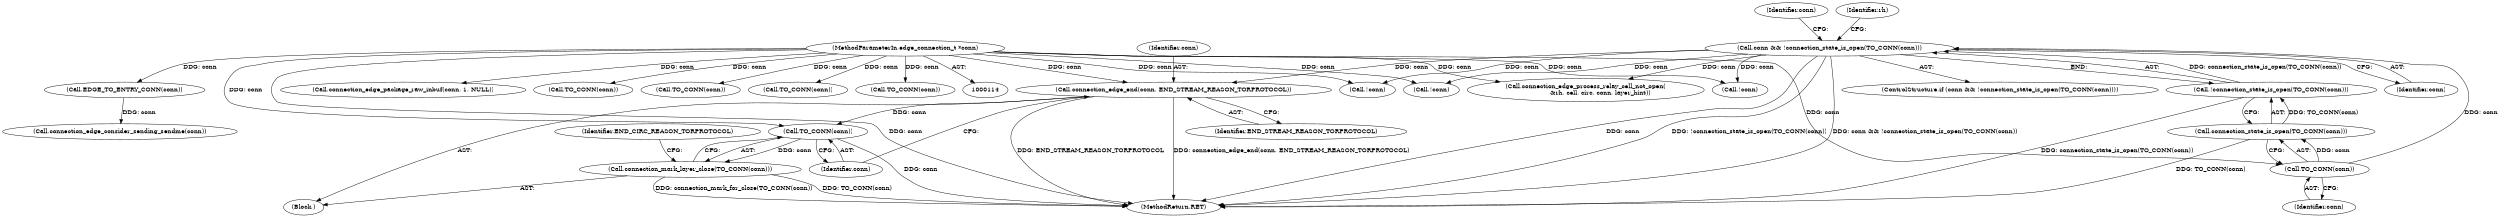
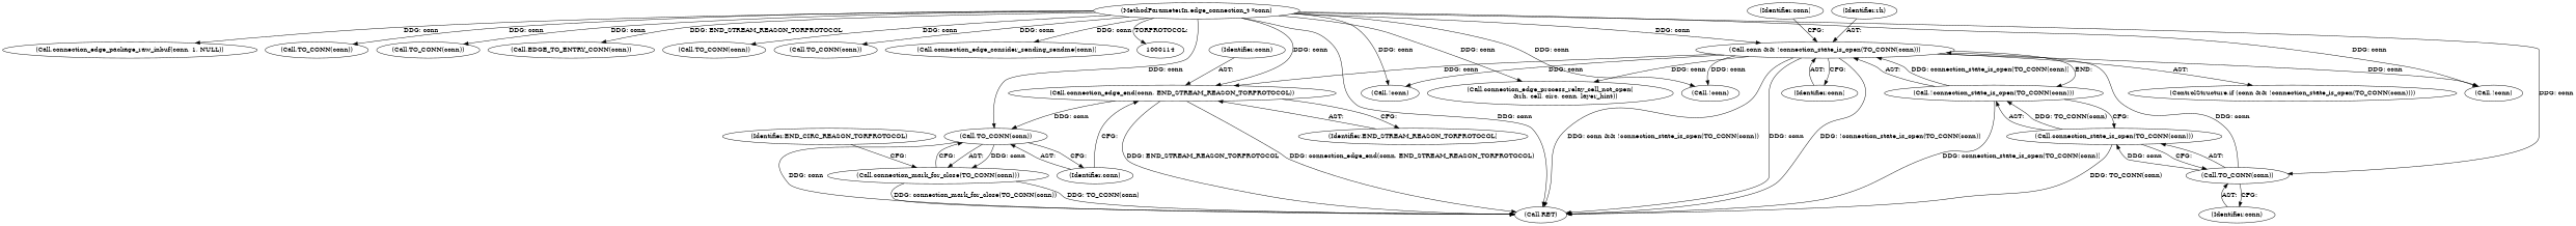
  digraph {
    n1 [label="(Call,connection_edge_end(conn, END_STREAM_REASON_TORPROTOCOL))"]
    n2 [label="(Call,TO_CONN(conn))"]
-   n3 [label="(MethodReturn,RET)"]
+   n3 [label="(Call,RET)"]
    n4 [label="(Identifier,END_STREAM_REASON_TORPROTOCOL)"]
-   n5 [label="(Block,)"]
-   n6 [label="(Call,connection_mark_layer_close(TO_CONN(conn)))"]
+   n6 [label="(Call,connection_mark_for_close(TO_CONN(conn)))"]
    n7 [label="(Identifier,conn)"]
    n8 [label="(Call,conn && !connection_state_is_open(TO_CONN(conn)))"]
    n9 [label="(Call,!connection_state_is_open(TO_CONN(conn)))"]
    n10 [label="(ControlStructure,if (conn && !connection_state_is_open(TO_CONN(conn))))"]
    n11 [label="(Call,!conn)"]
    n12 [label="(Call,!conn)"]
    n13 [label="(Call,connection_edge_process_relay_cell_not_open(\n               &rh, cell, circ, conn, layer_hint))"]
    n14 [label="(Call,!conn)"]
    n15 [label="(Identifier,conn)"]
    n16 [label="(Call,connection_state_is_open(TO_CONN(conn)))"]
    n17 [label="(Call,TO_CONN(conn))"]
    n18 [label="(Identifier,conn)"]
    n19 [label="(MethodParameterIn,edge_connection_t *conn)"]
    n20 [label="(Call,connection_edge_package_raw_inbuf(conn, 1, NULL))"]
    n21 [label="(Call,TO_CONN(conn))"]
    n22 [label="(Call,TO_CONN(conn))"]
    n23 [label="(Call,EDGE_TO_ENTRY_CONN(conn))"]
    n24 [label="(Call,TO_CONN(conn))"]
    n25 [label="(Call,TO_CONN(conn))"]
    n26 [label="(Call,connection_edge_consider_sending_sendme(conn))"]
    1000114
    n28 [label="(Identifier,conn)"]
    n29 [label="(Identifier,conn)"]
    n30 [label="(Identifier,END_CIRC_REASON_TORPROTOCOL)"]
    n31 [label="(Identifier,rh)"]
    n1 -> n2 [label="DDG: conn"]
    n1 -> n3 [label="DDG: END_STREAM_REASON_TORPROTOCOL"]
    n1 -> n3 [label="DDG: connection_edge_end(conn, END_STREAM_REASON_TORPROTOCOL)"]
    n1 -> n4 [label="CFG: "]
-   n1 -> n5 [label="AST: "]
    n2 -> n3 [label="DDG: conn"]
    n2 -> n6 [label="AST: "]
    n2 -> n6 [label="DDG: conn"]
    n2 -> n7 [label="CFG: "]
    n4 -> n1 [label="AST: "]
    n6 -> n2 [label="CFG: "]
    n6 -> n3 [label="DDG: connection_mark_for_close(TO_CONN(conn))"]
    n6 -> n3 [label="DDG: TO_CONN(conn)"]
-   n6 -> n5 [label="AST: "]
    n7 -> n1 [label="CFG: "]
    n7 -> n2 [label="AST: "]
    n8 -> n1 [label="DDG: conn"]
    n8 -> n3 [label="DDG: conn"]
    n8 -> n3 [label="DDG: !connection_state_is_open(TO_CONN(conn))"]
    n8 -> n3 [label="DDG: conn && !connection_state_is_open(TO_CONN(conn))"]
    n8 -> n9 [label="END: "]
    n8 -> n10 [label="AST: "]
    n8 -> n11 [label="DDG: conn"]
    n8 -> n12 [label="DDG: conn"]
    n8 -> n13 [label="DDG: conn"]
    n8 -> n14 [label="DDG: conn"]
    n8 -> n15 [label="CFG: "]
    n9 -> n3 [label="DDG: connection_state_is_open(TO_CONN(conn))"]
    n9 -> n8 [label="AST: "]
    n9 -> n8 [label="DDG: connection_state_is_open(TO_CONN(conn))"]
    n9 -> n16 [label="CFG: "]
    n15 -> n8 [label="AST: "]
    n16 -> n3 [label="DDG: TO_CONN(conn)"]
    n16 -> n9 [label="AST: "]
    n16 -> n9 [label="DDG: TO_CONN(conn)"]
    n16 -> n17 [label="CFG: "]
    n17 -> n8 [label="DDG: conn"]
    n17 -> n16 [label="AST: "]
    n17 -> n16 [label="DDG: conn"]
    n17 -> n18 [label="CFG: "]
    n18 -> n17 [label="AST: "]
    n19 -> n1 [label="DDG: conn"]
    n19 -> n2 [label="DDG: conn"]
    n19 -> n3 [label="DDG: conn"]
+   n19 -> n8 [label="DDG: conn"]
    n19 -> n11 [label="DDG: conn"]
    n19 -> n12 [label="DDG: conn"]
    n19 -> n13 [label="DDG: conn"]
    n19 -> n14 [label="DDG: conn"]
    n19 -> n17 [label="DDG: conn"]
    n19 -> n20 [label="DDG: conn"]
    n19 -> n21 [label="DDG: conn"]
    n19 -> n22 [label="DDG: conn"]
-   n19 -> n23 [label="DDG: conn"]
+   n19 -> n23 [label="DDG: END_STREAM_REASON_TORPROTOCOL"]
    n19 -> n24 [label="DDG: conn"]
    n19 -> n25 [label="DDG: conn"]
-   n23 -> n26 [label="DDG: conn"]
-   n19 -> 1000114 [label="AST: "]
+   n19 -> n26 [label="DDG: conn"]
+   n19 -> 1000114 [label="TORPROTOCOL: "]
    n28 -> n8 [label="CFG: "]
    n29 -> n1 [label="AST: "]
    n30 -> n6 [label="CFG: "]
-   n31 -> n8 [label="CFG: "]
+   n31 -> n8 [label="AST: "]
  }
